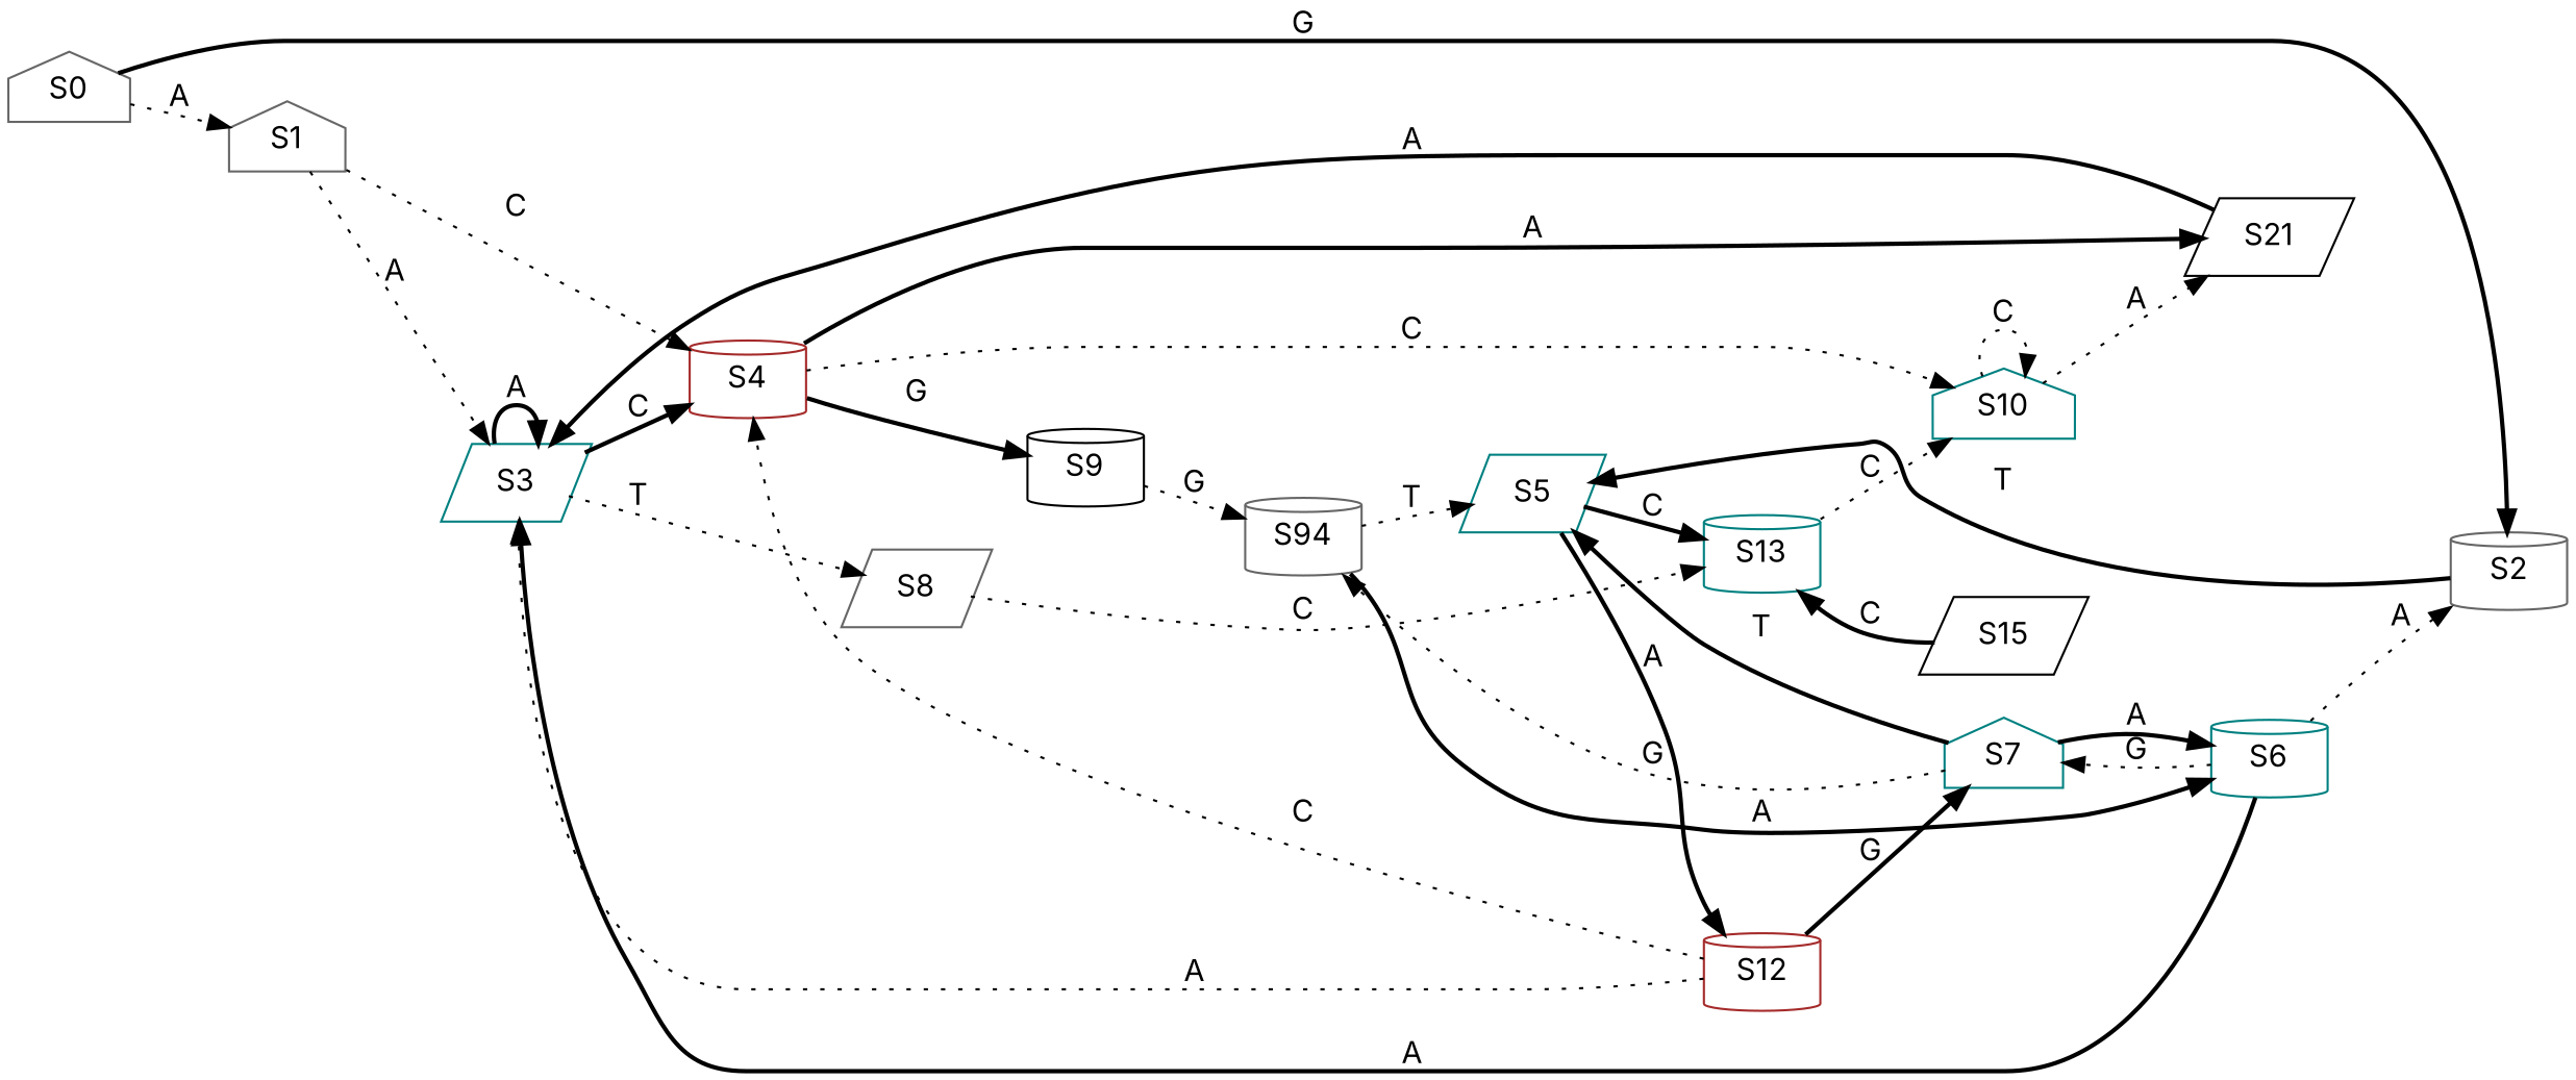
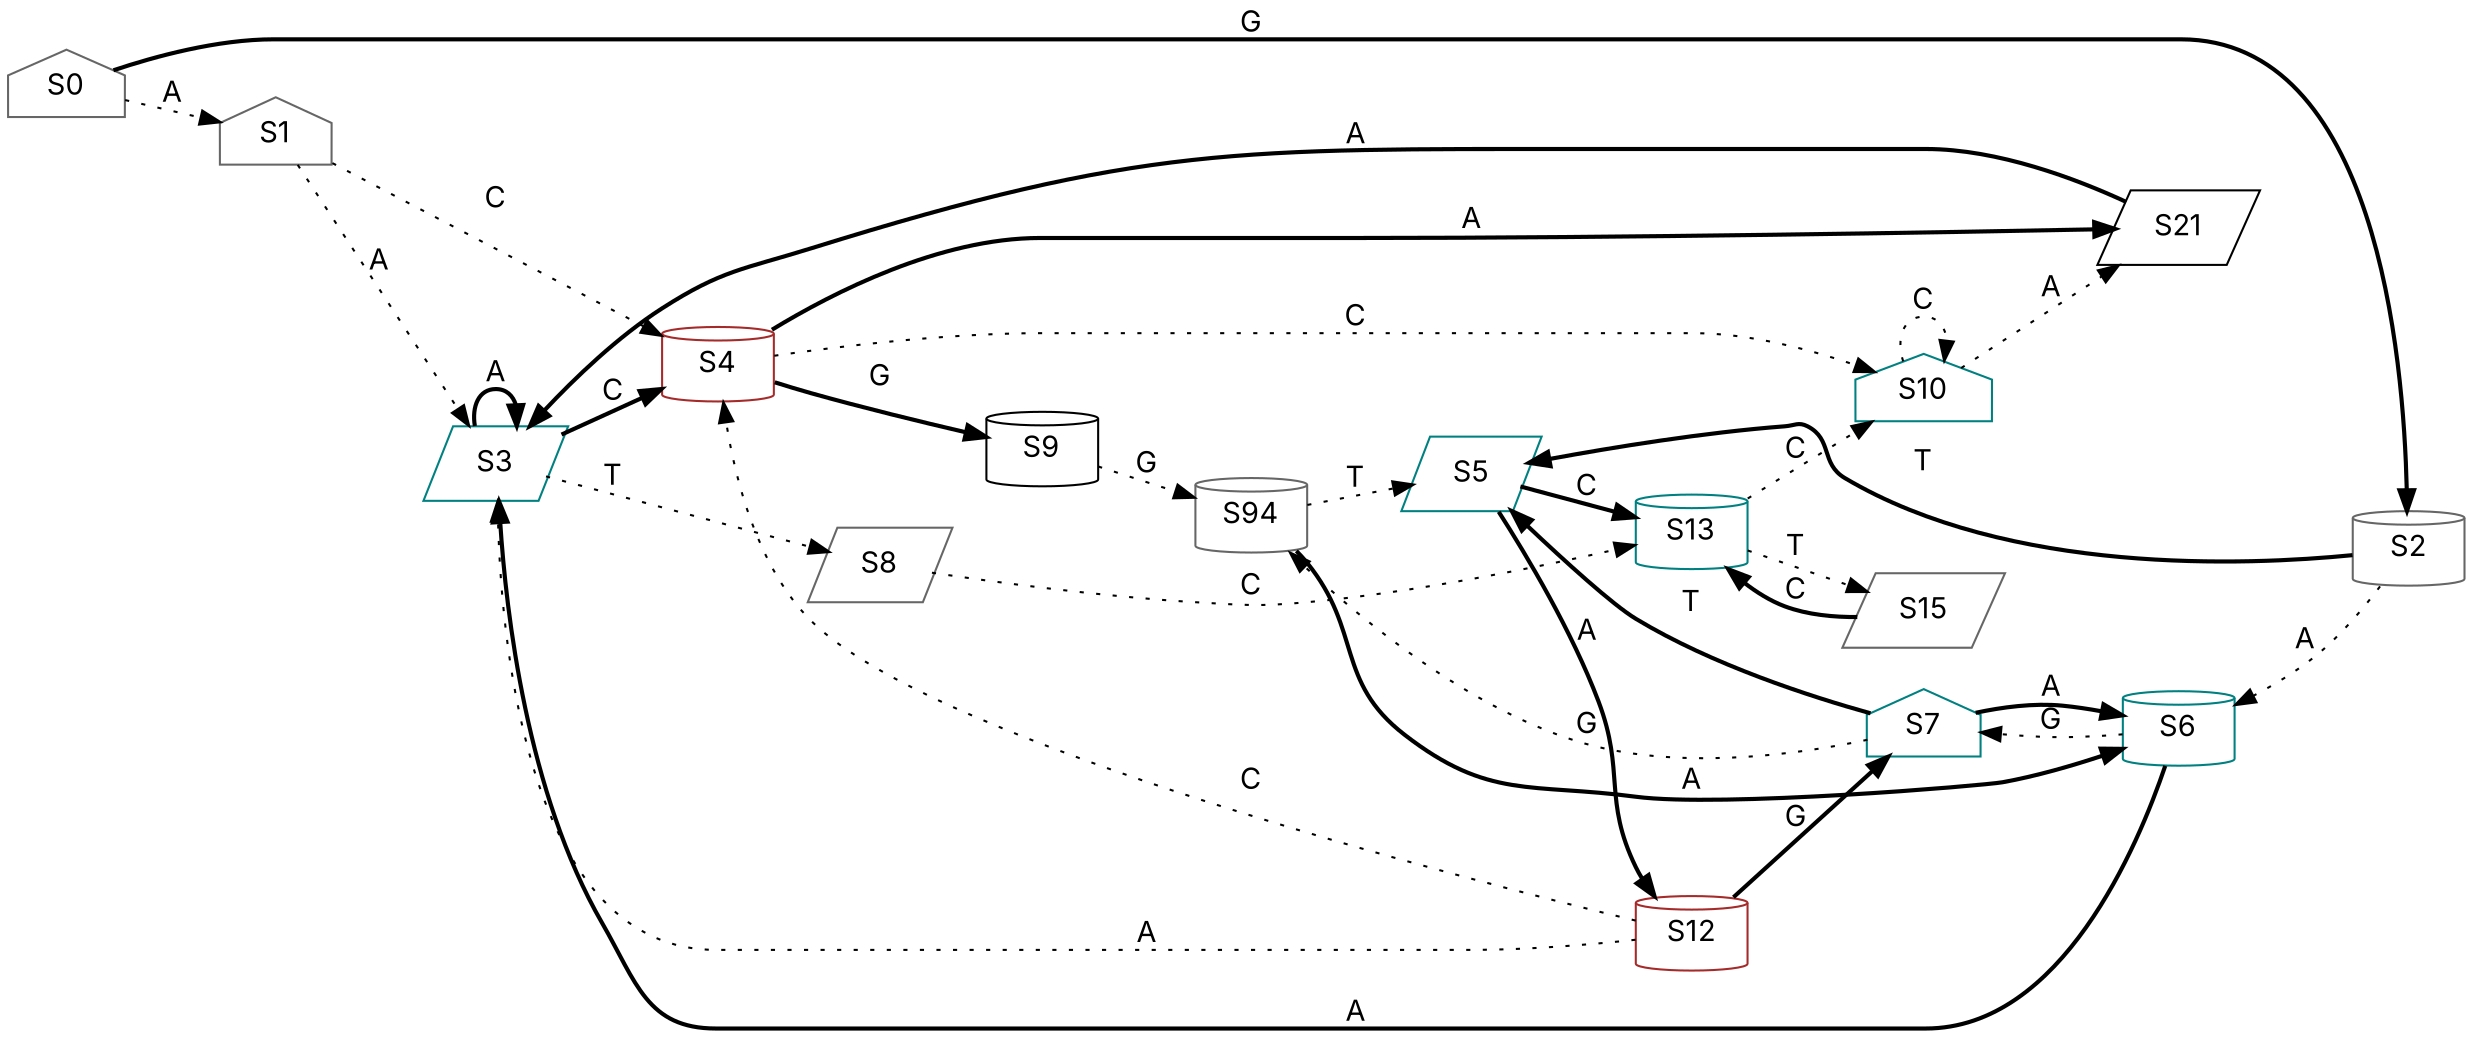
  strict digraph {
    fontname=Inter
    rankdir=LR
    node [color=gray40 fontname=Inter shape=cylinder]
    edge [fontname=Inter style=dotted]
    S0 [shape=house]
    S1 [shape=house]
    S2
    S3 [color=teal shape=parallelogram]
    S4 [color=brown]
    S5 [color=teal shape=parallelogram]
    S6 [color=teal]
    S8 [shape=parallelogram]
    S9 [color=black]
    S10 [color=teal shape=house]
    n11 [color=black label=S21 shape=parallelogram]
    S12 [color=brown]
    S13 [color=teal]
    S7 [color=teal shape=house]
    n15 [label=S94]
-   S15 [color=black shape=parallelogram]
+   S15 [shape=parallelogram]
    S0 -> S1 [label=A]
    S0 -> S2 [label=G style=bold]
    S1 -> S3 [label=A]
    S1 -> S4 [label=C]
    S2 -> S5 [label=T style=bold]
-   S6 -> S2 [label=A]
+   S2 -> S6 [label=A]
    S3 -> S3 [label=A style=bold]
    S3 -> S4 [label=C style=bold]
    S3 -> S8 [label=T]
    S4 -> S9 [label=G style=bold]
    S4 -> S10 [label=C]
    S4 -> n11 [label=A style=bold]
    S5 -> S12 [label=A style=bold]
    S5 -> S13 [label=C style=bold]
    S6 -> S3 [label=A style=bold]
    S6 -> S7 [label=G]
    S8 -> S13 [label=C]
    S9 -> n15 [label=G]
    S10 -> S10 [label=C]
    S10 -> n11 [label=A]
    n11 -> S3 [label=A style=bold]
    S12 -> S3 [label=A]
    S12 -> S4 [label=C]
    S12 -> S7 [label=G style=bold]
    S13 -> S10 [label=C]
+   S13 -> S15 [label=T]
    S7 -> S5 [label=T style=bold]
    S7 -> S6 [label=A style=bold]
    S7 -> n15 [label=G]
    n15 -> S5 [label=T]
    n15 -> S6 [label=A style=bold]
    S15 -> S13 [label=C style=bold]
  }
